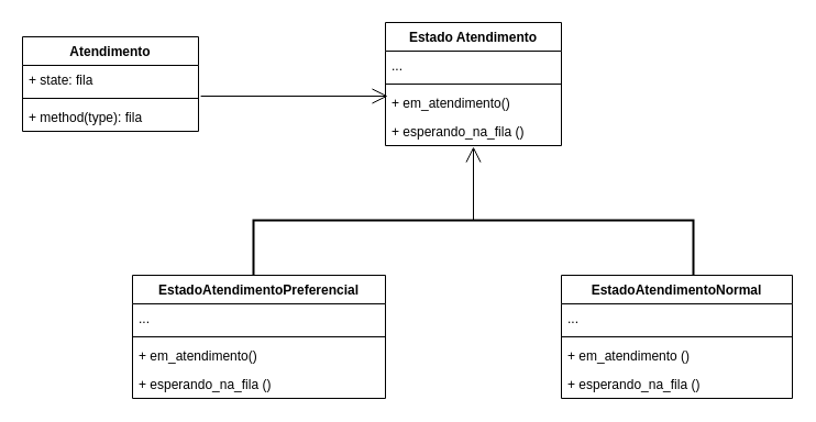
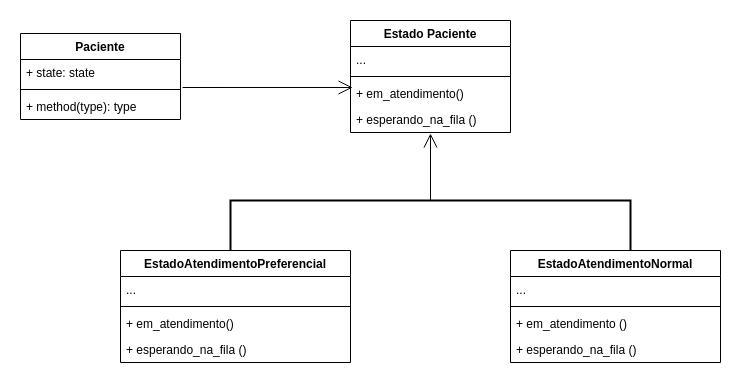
  <mxCell id="0" value="" />
  <mxCell id="1" parent="0" />
- <mxCell id="2" value="Estado Atendimento" style="swimlane;fontStyle=1;align=center;verticalAlign=top;childLayout=stackLayout;horizontal=1;startSize=26;horizontalStack=0;resizeParent=1;resizeParentMax=0;resizeLast=0;collapsible=1;marginBottom=0;" parent="1" vertex="1"><mxGeometry x="350" y="20" width="160" height="112" as="geometry" /></mxCell>
+ <mxCell id="2" value="Estado Paciente" style="swimlane;fontStyle=1;align=center;verticalAlign=top;childLayout=stackLayout;horizontal=1;startSize=26;horizontalStack=0;resizeParent=1;resizeParentMax=0;resizeLast=0;collapsible=1;marginBottom=0;" parent="1" vertex="1"><mxGeometry x="350" y="20" width="160" height="112" as="geometry" /></mxCell>
  <mxCell id="3" value="..." style="text;strokeColor=none;fillColor=none;align=left;verticalAlign=top;spacingLeft=4;spacingRight=4;overflow=hidden;rotatable=0;points=[[0,0.5],[1,0.5]];portConstraint=eastwest;" parent="2" vertex="1"><mxGeometry y="26" width="160" height="26" as="geometry" /></mxCell>
  <mxCell id="4" value="" style="line;strokeWidth=1;fillColor=none;align=left;verticalAlign=middle;spacingTop=-1;spacingLeft=3;spacingRight=3;rotatable=0;labelPosition=right;points=[];portConstraint=eastwest;" parent="2" vertex="1"><mxGeometry y="52" width="160" height="8" as="geometry" /></mxCell>
  <mxCell id="5" value="+ em_atendimento()" style="text;strokeColor=none;fillColor=none;align=left;verticalAlign=top;spacingLeft=4;spacingRight=4;overflow=hidden;rotatable=0;points=[[0,0.5],[1,0.5]];portConstraint=eastwest;" parent="2" vertex="1"><mxGeometry y="60" width="160" height="26" as="geometry" /></mxCell>
  <mxCell id="6" value="+ esperando_na_fila ()" style="text;strokeColor=none;fillColor=none;align=left;verticalAlign=top;spacingLeft=4;spacingRight=4;overflow=hidden;rotatable=0;points=[[0,0.5],[1,0.5]];portConstraint=eastwest;" parent="2" vertex="1"><mxGeometry y="86" width="160" height="26" as="geometry" /></mxCell>
- <mxCell id="7" value="Atendimento" style="swimlane;fontStyle=1;align=center;verticalAlign=top;childLayout=stackLayout;horizontal=1;startSize=26;horizontalStack=0;resizeParent=1;resizeParentMax=0;resizeLast=0;collapsible=1;marginBottom=0;" parent="1" vertex="1"><mxGeometry x="20" y="33" width="160" height="86" as="geometry" /></mxCell>
- <mxCell id="8" value="+ state: fila" style="text;strokeColor=none;fillColor=none;align=left;verticalAlign=top;spacingLeft=4;spacingRight=4;overflow=hidden;rotatable=0;points=[[0,0.5],[1,0.5]];portConstraint=eastwest;" parent="7" vertex="1"><mxGeometry y="26" width="160" height="26" as="geometry" /></mxCell>
+ <mxCell id="7" value="Paciente" style="swimlane;fontStyle=1;align=center;verticalAlign=top;childLayout=stackLayout;horizontal=1;startSize=26;horizontalStack=0;resizeParent=1;resizeParentMax=0;resizeLast=0;collapsible=1;marginBottom=0;" parent="1" vertex="1"><mxGeometry x="20" y="33" width="160" height="86" as="geometry" /></mxCell>
+ <mxCell id="8" value="+ state: state" style="text;strokeColor=none;fillColor=none;align=left;verticalAlign=top;spacingLeft=4;spacingRight=4;overflow=hidden;rotatable=0;points=[[0,0.5],[1,0.5]];portConstraint=eastwest;" parent="7" vertex="1"><mxGeometry y="26" width="160" height="26" as="geometry" /></mxCell>
  <mxCell id="9" value="" style="line;strokeWidth=1;fillColor=none;align=left;verticalAlign=middle;spacingTop=-1;spacingLeft=3;spacingRight=3;rotatable=0;labelPosition=right;points=[];portConstraint=eastwest;" parent="7" vertex="1"><mxGeometry y="52" width="160" height="8" as="geometry" /></mxCell>
- <mxCell id="10" value="+ method(type): fila" style="text;strokeColor=none;fillColor=none;align=left;verticalAlign=top;spacingLeft=4;spacingRight=4;overflow=hidden;rotatable=0;points=[[0,0.5],[1,0.5]];portConstraint=eastwest;" parent="7" vertex="1"><mxGeometry y="60" width="160" height="26" as="geometry" /></mxCell>
+ <mxCell id="10" value="+ method(type): type" style="text;strokeColor=none;fillColor=none;align=left;verticalAlign=top;spacingLeft=4;spacingRight=4;overflow=hidden;rotatable=0;points=[[0,0.5],[1,0.5]];portConstraint=eastwest;" parent="7" vertex="1"><mxGeometry y="60" width="160" height="26" as="geometry" /></mxCell>
  <mxCell id="11" value="EstadoAtendimentoNormal" style="swimlane;fontStyle=1;align=center;verticalAlign=top;childLayout=stackLayout;horizontal=1;startSize=26;horizontalStack=0;resizeParent=1;resizeParentMax=0;resizeLast=0;collapsible=1;marginBottom=0;" parent="1" vertex="1"><mxGeometry x="510" y="250" width="210" height="112" as="geometry" /></mxCell>
  <mxCell id="12" value="..." style="text;strokeColor=none;fillColor=none;align=left;verticalAlign=top;spacingLeft=4;spacingRight=4;overflow=hidden;rotatable=0;points=[[0,0.5],[1,0.5]];portConstraint=eastwest;" parent="11" vertex="1"><mxGeometry y="26" width="210" height="26" as="geometry" /></mxCell>
  <mxCell id="13" value="" style="line;strokeWidth=1;fillColor=none;align=left;verticalAlign=middle;spacingTop=-1;spacingLeft=3;spacingRight=3;rotatable=0;labelPosition=right;points=[];portConstraint=eastwest;" parent="11" vertex="1"><mxGeometry y="52" width="210" height="8" as="geometry" /></mxCell>
  <mxCell id="14" value="+ em_atendimento ()" style="text;strokeColor=none;fillColor=none;align=left;verticalAlign=top;spacingLeft=4;spacingRight=4;overflow=hidden;rotatable=0;points=[[0,0.5],[1,0.5]];portConstraint=eastwest;" parent="11" vertex="1"><mxGeometry y="60" width="210" height="26" as="geometry" /></mxCell>
  <mxCell id="15" value="+ esperando_na_fila ()" style="text;strokeColor=none;fillColor=none;align=left;verticalAlign=top;spacingLeft=4;spacingRight=4;overflow=hidden;rotatable=0;points=[[0,0.5],[1,0.5]];portConstraint=eastwest;" parent="11" vertex="1"><mxGeometry y="86" width="210" height="26" as="geometry" /></mxCell>
  <mxCell id="16" value="EstadoAtendimentoPreferencial" style="swimlane;fontStyle=1;align=center;verticalAlign=top;childLayout=stackLayout;horizontal=1;startSize=26;horizontalStack=0;resizeParent=1;resizeParentMax=0;resizeLast=0;collapsible=1;marginBottom=0;" parent="1" vertex="1"><mxGeometry x="120" y="250" width="230" height="112" as="geometry" /></mxCell>
  <mxCell id="17" value="..." style="text;strokeColor=none;fillColor=none;align=left;verticalAlign=top;spacingLeft=4;spacingRight=4;overflow=hidden;rotatable=0;points=[[0,0.5],[1,0.5]];portConstraint=eastwest;" parent="16" vertex="1"><mxGeometry y="26" width="230" height="26" as="geometry" /></mxCell>
  <mxCell id="18" value="" style="line;strokeWidth=1;fillColor=none;align=left;verticalAlign=middle;spacingTop=-1;spacingLeft=3;spacingRight=3;rotatable=0;labelPosition=right;points=[];portConstraint=eastwest;" parent="16" vertex="1"><mxGeometry y="52" width="230" height="8" as="geometry" /></mxCell>
  <mxCell id="19" value="+ em_atendimento()" style="text;strokeColor=none;fillColor=none;align=left;verticalAlign=top;spacingLeft=4;spacingRight=4;overflow=hidden;rotatable=0;points=[[0,0.5],[1,0.5]];portConstraint=eastwest;" parent="16" vertex="1"><mxGeometry y="60" width="230" height="26" as="geometry" /></mxCell>
  <mxCell id="20" value="+ esperando_na_fila ()" style="text;strokeColor=none;fillColor=none;align=left;verticalAlign=top;spacingLeft=4;spacingRight=4;overflow=hidden;rotatable=0;points=[[0,0.5],[1,0.5]];portConstraint=eastwest;" parent="16" vertex="1"><mxGeometry y="86" width="230" height="26" as="geometry" /></mxCell>
  <mxCell id="21" value="" style="endArrow=open;endFill=1;endSize=12;html=1;rounded=0;exitX=1.013;exitY=1.077;exitDx=0;exitDy=0;exitPerimeter=0;entryX=0.013;entryY=0.269;entryDx=0;entryDy=0;entryPerimeter=0;" parent="1" source="8" target="5" edge="1"><mxGeometry width="160" relative="1" as="geometry"><mxPoint x="180" y="80" as="sourcePoint" /><mxPoint x="340" y="80" as="targetPoint" /></mxGeometry></mxCell>
  <mxCell id="22" value="" style="strokeWidth=2;html=1;shape=mxgraph.flowchart.annotation_1;align=left;pointerEvents=1;direction=south;" parent="1" vertex="1"><mxGeometry x="230" y="200" width="400" height="50" as="geometry" /></mxCell>
  <mxCell id="23" value="" style="endArrow=open;endFill=1;endSize=12;html=1;rounded=0;exitX=0;exitY=0.5;exitDx=0;exitDy=0;exitPerimeter=0;entryX=0.5;entryY=1.038;entryDx=0;entryDy=0;entryPerimeter=0;" parent="1" source="22" target="6" edge="1"><mxGeometry width="160" relative="1" as="geometry"><mxPoint x="440" y="180" as="sourcePoint" /><mxPoint x="600" y="180" as="targetPoint" /></mxGeometry></mxCell>
